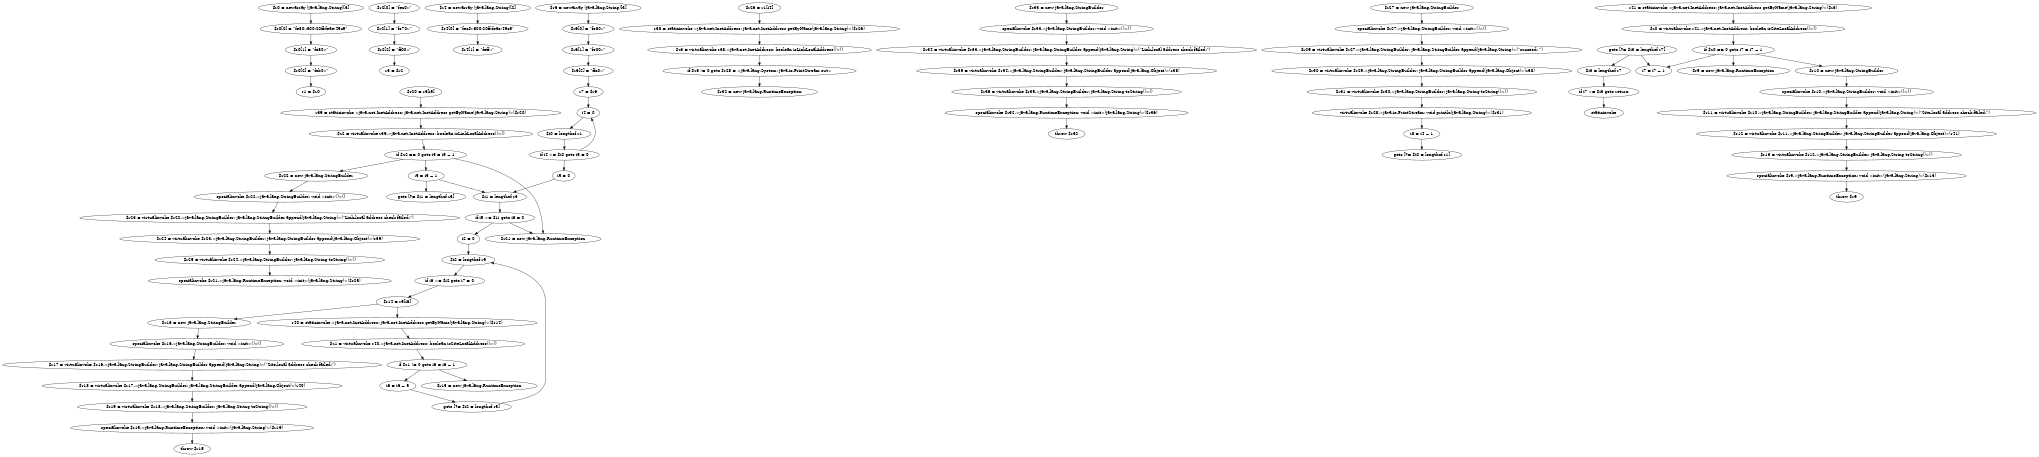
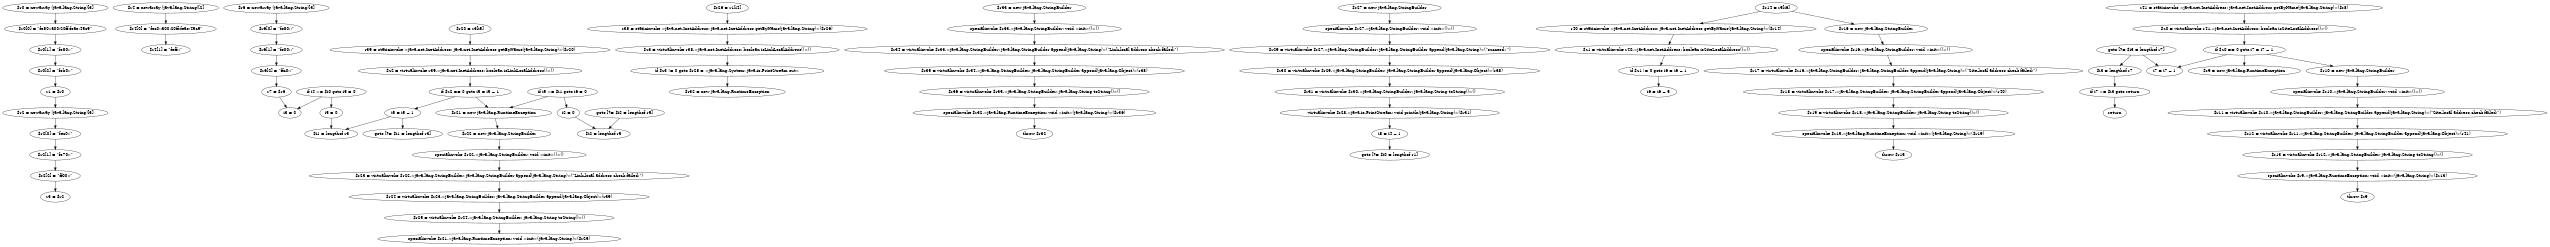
  digraph {
    "$r0 = newarray (java.lang.String)[3]"
    "$r0[0] = \"fe80::a00:20ff:feae:45c9\""
    "$r0[1] = \"fe80::\""
    "$r0[2] = \"feb0::\""
    "r1 = $r0"
+   "$r2 = newarray (java.lang.String)[3]"
    "$r2[0] = \"fec0::\""
    "$r2[1] = \"fe70::\""
    "$r2[2] = \"ff00::\""
    "r3 = $r2"
    "$r4 = newarray (java.lang.String)[2]"
    "$r4[0] = \"fec0::a00:20ff:feae:45c9\""
    "$r4[1] = \"feff::\""
    "$r6 = newarray (java.lang.String)[3]"
    "$r6[0] = \"fe80::\""
    "$r6[1] = \"fe00::\""
    "$r6[2] = \"ffc0::\""
    "r7 = $r6"
-   "i4 = 0"
-   "$i0 = lengthof r1"
+   "i4 = 0" [label="i3 = 0"]
    "if i4 >= $i0 goto i5 = 0"
    "i5 = 0"
    "$r26 = r1[i4]"
    "r38 = staticinvoke <java.net.InetAddress: java.net.InetAddress getByName(java.lang.String)>($r26)"
    "$i1 = lengthof r3"
    "$z3 = virtualinvoke r38.<java.net.InetAddress: boolean isLinkLocalAddress()>()"
    "if $z3 != 0 goto $r28 = <java.lang.System: java.io.PrintStream out>"
    "$r32 = new java.lang.RuntimeException"
    "$r33 = new java.lang.StringBuilder"
    "specialinvoke $r33.<java.lang.StringBuilder: void <init>()>()"
    "$r34 = virtualinvoke $r33.<java.lang.StringBuilder: java.lang.StringBuilder append(java.lang.String)>(\"Link-local address check failed:\")"
    "$r35 = virtualinvoke $r34.<java.lang.StringBuilder: java.lang.StringBuilder append(java.lang.Object)>(r38)"
    "$r36 = virtualinvoke $r35.<java.lang.StringBuilder: java.lang.String toString()>()"
    "specialinvoke $r32.<java.lang.RuntimeException: void <init>(java.lang.String)>($r36)"
    "throw $r32"
    "$r27 = new java.lang.StringBuilder"
    "specialinvoke $r27.<java.lang.StringBuilder: void <init>()>()"
    "$r29 = virtualinvoke $r27.<java.lang.StringBuilder: java.lang.StringBuilder append(java.lang.String)>(\"succeed: \")"
    "$r30 = virtualinvoke $r29.<java.lang.StringBuilder: java.lang.StringBuilder append(java.lang.Object)>(r38)"
    "$r31 = virtualinvoke $r30.<java.lang.StringBuilder: java.lang.String toString()>()"
    "virtualinvoke $r28.<java.io.PrintStream: void println(java.lang.String)>($r31)"
    n42 [label="i8 = i4 + 1"]
    "goto [?= $i0 = lengthof r1]"
    "if i5 >= $i1 goto i6 = 0"
    n45 [label="i2 = 0"]
    "$r21 = new java.lang.RuntimeException"
    "$r20 = r3[i5]"
    "r39 = staticinvoke <java.net.InetAddress: java.net.InetAddress getByName(java.lang.String)>($r20)"
    "$i2 = lengthof r5"
    "$z2 = virtualinvoke r39.<java.net.InetAddress: boolean isLinkLocalAddress()>()"
    "if $z2 == 0 goto i5 = i5 + 1"
    "i5 = i5 + 1"
    "$r22 = new java.lang.StringBuilder"
    "goto [?= $i1 = lengthof r3]"
    "specialinvoke $r22.<java.lang.StringBuilder: void <init>()>()"
    "$r23 = virtualinvoke $r22.<java.lang.StringBuilder: java.lang.StringBuilder append(java.lang.String)>(\"Link-local address check failed:\")"
    "$r24 = virtualinvoke $r23.<java.lang.StringBuilder: java.lang.StringBuilder append(java.lang.Object)>(r39)"
    "$r25 = virtualinvoke $r24.<java.lang.StringBuilder: java.lang.String toString()>()"
    "specialinvoke $r21.<java.lang.RuntimeException: void <init>(java.lang.String)>($r25)"
-   "if i6 >= $i2 goto i7 = 0"
    "$r14 = r5[i6]"
    "r40 = staticinvoke <java.net.InetAddress: java.net.InetAddress getByName(java.lang.String)>($r14)"
    "$r16 = new java.lang.StringBuilder"
    "$z1 = virtualinvoke r40.<java.net.InetAddress: boolean isSiteLocalAddress()>()"
    "if $z1 != 0 goto i6 = i6 + 1"
-   "$r15 = new java.lang.RuntimeException"
    n67 [label="i6 = i6 + 5"]
    "goto [?= $i2 = lengthof r5]"
    "specialinvoke $r16.<java.lang.StringBuilder: void <init>()>()"
    "$r17 = virtualinvoke $r16.<java.lang.StringBuilder: java.lang.StringBuilder append(java.lang.String)>(\"Site-local address check failed:\")"
    "$r18 = virtualinvoke $r17.<java.lang.StringBuilder: java.lang.StringBuilder append(java.lang.Object)>(r40)"
    "$r19 = virtualinvoke $r18.<java.lang.StringBuilder: java.lang.String toString()>()"
    "specialinvoke $r15.<java.lang.RuntimeException: void <init>(java.lang.String)>($r19)"
    "throw $r15"
    "$i3 = lengthof r7"
    "if i7 >= $i3 goto return"
-   return [label=staticinvoke]
+   return
    "r41 = staticinvoke <java.net.InetAddress: java.net.InetAddress getByName(java.lang.String)>($r8)"
    "$z0 = virtualinvoke r41.<java.net.InetAddress: boolean isSiteLocalAddress()>()"
    "if $z0 == 0 goto i7 = i7 + 1"
    "$r9 = new java.lang.RuntimeException"
    "i7 = i7 + 1"
    "$r10 = new java.lang.StringBuilder"
    "specialinvoke $r10.<java.lang.StringBuilder: void <init>()>()"
    "$r11 = virtualinvoke $r10.<java.lang.StringBuilder: java.lang.StringBuilder append(java.lang.String)>(\"Site-local address check failed:\")"
    "$r12 = virtualinvoke $r11.<java.lang.StringBuilder: java.lang.StringBuilder append(java.lang.Object)>(r41)"
    "$r13 = virtualinvoke $r12.<java.lang.StringBuilder: java.lang.String toString()>()"
    "specialinvoke $r9.<java.lang.RuntimeException: void <init>(java.lang.String)>($r13)"
    "throw $r9"
    "goto [?= $i3 = lengthof r7]"
    "$r0 = newarray (java.lang.String)[3]" -> "$r0[0] = \"fe80::a00:20ff:feae:45c9\""
    "$r0[0] = \"fe80::a00:20ff:feae:45c9\"" -> "$r0[1] = \"fe80::\""
    "$r0[1] = \"fe80::\"" -> "$r0[2] = \"feb0::\""
    "$r0[2] = \"feb0::\"" -> "r1 = $r0"
+   "r1 = $r0" -> "$r2 = newarray (java.lang.String)[3]"
+   "$r2 = newarray (java.lang.String)[3]" -> "$r2[0] = \"fec0::\""
    "$r2[0] = \"fec0::\"" -> "$r2[1] = \"fe70::\""
    "$r2[1] = \"fe70::\"" -> "$r2[2] = \"ff00::\""
    "$r2[2] = \"ff00::\"" -> "r3 = $r2"
    "$r4 = newarray (java.lang.String)[2]" -> "$r4[0] = \"fec0::a00:20ff:feae:45c9\""
    "$r4[0] = \"fec0::a00:20ff:feae:45c9\"" -> "$r4[1] = \"feff::\""
    "$r6 = newarray (java.lang.String)[3]" -> "$r6[0] = \"fe80::\""
    "$r6[0] = \"fe80::\"" -> "$r6[1] = \"fe00::\""
    "$r6[1] = \"fe00::\"" -> "$r6[2] = \"ffc0::\""
    "$r6[2] = \"ffc0::\"" -> "r7 = $r6"
    "r7 = $r6" -> "i4 = 0"
-   "i4 = 0" -> "$i0 = lengthof r1"
-   "$i0 = lengthof r1" -> "if i4 >= $i0 goto i5 = 0"
    "if i4 >= $i0 goto i5 = 0" -> "i4 = 0"
    "if i4 >= $i0 goto i5 = 0" -> "i5 = 0"
    "i5 = 0" -> "$i1 = lengthof r3"
    "$r26 = r1[i4]" -> "r38 = staticinvoke <java.net.InetAddress: java.net.InetAddress getByName(java.lang.String)>($r26)"
    "r38 = staticinvoke <java.net.InetAddress: java.net.InetAddress getByName(java.lang.String)>($r26)" -> "$z3 = virtualinvoke r38.<java.net.InetAddress: boolean isLinkLocalAddress()>()"
-   "$i1 = lengthof r3" -> "if i5 >= $i1 goto i6 = 0"
    "$z3 = virtualinvoke r38.<java.net.InetAddress: boolean isLinkLocalAddress()>()" -> "if $z3 != 0 goto $r28 = <java.lang.System: java.io.PrintStream out>"
    "if $z3 != 0 goto $r28 = <java.lang.System: java.io.PrintStream out>" -> "$r32 = new java.lang.RuntimeException"
    "$r33 = new java.lang.StringBuilder" -> "specialinvoke $r33.<java.lang.StringBuilder: void <init>()>()"
    "specialinvoke $r33.<java.lang.StringBuilder: void <init>()>()" -> "$r34 = virtualinvoke $r33.<java.lang.StringBuilder: java.lang.StringBuilder append(java.lang.String)>(\"Link-local address check failed:\")"
    "$r34 = virtualinvoke $r33.<java.lang.StringBuilder: java.lang.StringBuilder append(java.lang.String)>(\"Link-local address check failed:\")" -> "$r35 = virtualinvoke $r34.<java.lang.StringBuilder: java.lang.StringBuilder append(java.lang.Object)>(r38)"
    "$r35 = virtualinvoke $r34.<java.lang.StringBuilder: java.lang.StringBuilder append(java.lang.Object)>(r38)" -> "$r36 = virtualinvoke $r35.<java.lang.StringBuilder: java.lang.String toString()>()"
    "$r36 = virtualinvoke $r35.<java.lang.StringBuilder: java.lang.String toString()>()" -> "specialinvoke $r32.<java.lang.RuntimeException: void <init>(java.lang.String)>($r36)"
    "specialinvoke $r32.<java.lang.RuntimeException: void <init>(java.lang.String)>($r36)" -> "throw $r32"
    "$r27 = new java.lang.StringBuilder" -> "specialinvoke $r27.<java.lang.StringBuilder: void <init>()>()"
    "specialinvoke $r27.<java.lang.StringBuilder: void <init>()>()" -> "$r29 = virtualinvoke $r27.<java.lang.StringBuilder: java.lang.StringBuilder append(java.lang.String)>(\"succeed: \")"
    "$r29 = virtualinvoke $r27.<java.lang.StringBuilder: java.lang.StringBuilder append(java.lang.String)>(\"succeed: \")" -> "$r30 = virtualinvoke $r29.<java.lang.StringBuilder: java.lang.StringBuilder append(java.lang.Object)>(r38)"
    "$r30 = virtualinvoke $r29.<java.lang.StringBuilder: java.lang.StringBuilder append(java.lang.Object)>(r38)" -> "$r31 = virtualinvoke $r30.<java.lang.StringBuilder: java.lang.String toString()>()"
    "$r31 = virtualinvoke $r30.<java.lang.StringBuilder: java.lang.String toString()>()" -> "virtualinvoke $r28.<java.io.PrintStream: void println(java.lang.String)>($r31)"
    "virtualinvoke $r28.<java.io.PrintStream: void println(java.lang.String)>($r31)" -> n42
    n42 -> "goto [?= $i0 = lengthof r1]"
    "if i5 >= $i1 goto i6 = 0" -> n45
    "if i5 >= $i1 goto i6 = 0" -> "$r21 = new java.lang.RuntimeException"
    n45 -> "$i2 = lengthof r5"
-   "if $z2 == 0 goto i5 = i5 + 1" -> "$r22 = new java.lang.StringBuilder"
+   "$r21 = new java.lang.RuntimeException" -> "$r22 = new java.lang.StringBuilder"
    "$r20 = r3[i5]" -> "r39 = staticinvoke <java.net.InetAddress: java.net.InetAddress getByName(java.lang.String)>($r20)"
    "r39 = staticinvoke <java.net.InetAddress: java.net.InetAddress getByName(java.lang.String)>($r20)" -> "$z2 = virtualinvoke r39.<java.net.InetAddress: boolean isLinkLocalAddress()>()"
-   "$i2 = lengthof r5" -> "if i6 >= $i2 goto i7 = 0"
    "$z2 = virtualinvoke r39.<java.net.InetAddress: boolean isLinkLocalAddress()>()" -> "if $z2 == 0 goto i5 = i5 + 1"
    "if $z2 == 0 goto i5 = i5 + 1" -> "$r21 = new java.lang.RuntimeException"
    "if $z2 == 0 goto i5 = i5 + 1" -> "i5 = i5 + 1"
    "i5 = i5 + 1" -> "$i1 = lengthof r3"
    "i5 = i5 + 1" -> "goto [?= $i1 = lengthof r3]"
    "$r22 = new java.lang.StringBuilder" -> "specialinvoke $r22.<java.lang.StringBuilder: void <init>()>()"
    "specialinvoke $r22.<java.lang.StringBuilder: void <init>()>()" -> "$r23 = virtualinvoke $r22.<java.lang.StringBuilder: java.lang.StringBuilder append(java.lang.String)>(\"Link-local address check failed:\")"
    "$r23 = virtualinvoke $r22.<java.lang.StringBuilder: java.lang.StringBuilder append(java.lang.String)>(\"Link-local address check failed:\")" -> "$r24 = virtualinvoke $r23.<java.lang.StringBuilder: java.lang.StringBuilder append(java.lang.Object)>(r39)"
    "$r24 = virtualinvoke $r23.<java.lang.StringBuilder: java.lang.StringBuilder append(java.lang.Object)>(r39)" -> "$r25 = virtualinvoke $r24.<java.lang.StringBuilder: java.lang.String toString()>()"
    "$r25 = virtualinvoke $r24.<java.lang.StringBuilder: java.lang.String toString()>()" -> "specialinvoke $r21.<java.lang.RuntimeException: void <init>(java.lang.String)>($r25)"
-   "if i6 >= $i2 goto i7 = 0" -> "$r14 = r5[i6]"
    "$r14 = r5[i6]" -> "r40 = staticinvoke <java.net.InetAddress: java.net.InetAddress getByName(java.lang.String)>($r14)"
    "$r14 = r5[i6]" -> "$r16 = new java.lang.StringBuilder"
    "r40 = staticinvoke <java.net.InetAddress: java.net.InetAddress getByName(java.lang.String)>($r14)" -> "$z1 = virtualinvoke r40.<java.net.InetAddress: boolean isSiteLocalAddress()>()"
    "$r16 = new java.lang.StringBuilder" -> "specialinvoke $r16.<java.lang.StringBuilder: void <init>()>()"
    "$z1 = virtualinvoke r40.<java.net.InetAddress: boolean isSiteLocalAddress()>()" -> "if $z1 != 0 goto i6 = i6 + 1"
-   "if $z1 != 0 goto i6 = i6 + 1" -> "$r15 = new java.lang.RuntimeException"
    "if $z1 != 0 goto i6 = i6 + 1" -> n67
-   n67 -> "goto [?= $i2 = lengthof r5]"
    "goto [?= $i2 = lengthof r5]" -> "$i2 = lengthof r5"
    "specialinvoke $r16.<java.lang.StringBuilder: void <init>()>()" -> "$r17 = virtualinvoke $r16.<java.lang.StringBuilder: java.lang.StringBuilder append(java.lang.String)>(\"Site-local address check failed:\")"
    "$r17 = virtualinvoke $r16.<java.lang.StringBuilder: java.lang.StringBuilder append(java.lang.String)>(\"Site-local address check failed:\")" -> "$r18 = virtualinvoke $r17.<java.lang.StringBuilder: java.lang.StringBuilder append(java.lang.Object)>(r40)"
    "$r18 = virtualinvoke $r17.<java.lang.StringBuilder: java.lang.StringBuilder append(java.lang.Object)>(r40)" -> "$r19 = virtualinvoke $r18.<java.lang.StringBuilder: java.lang.String toString()>()"
    "$r19 = virtualinvoke $r18.<java.lang.StringBuilder: java.lang.String toString()>()" -> "specialinvoke $r15.<java.lang.RuntimeException: void <init>(java.lang.String)>($r19)"
    "specialinvoke $r15.<java.lang.RuntimeException: void <init>(java.lang.String)>($r19)" -> "throw $r15"
    "$i3 = lengthof r7" -> "if i7 >= $i3 goto return"
    "if i7 >= $i3 goto return" -> return
    "r41 = staticinvoke <java.net.InetAddress: java.net.InetAddress getByName(java.lang.String)>($r8)" -> "$z0 = virtualinvoke r41.<java.net.InetAddress: boolean isSiteLocalAddress()>()"
    "$z0 = virtualinvoke r41.<java.net.InetAddress: boolean isSiteLocalAddress()>()" -> "if $z0 == 0 goto i7 = i7 + 1"
    "if $z0 == 0 goto i7 = i7 + 1" -> "$r9 = new java.lang.RuntimeException"
    "if $z0 == 0 goto i7 = i7 + 1" -> "i7 = i7 + 1"
    "if $z0 == 0 goto i7 = i7 + 1" -> "$r10 = new java.lang.StringBuilder"
    "$r10 = new java.lang.StringBuilder" -> "specialinvoke $r10.<java.lang.StringBuilder: void <init>()>()"
    "specialinvoke $r10.<java.lang.StringBuilder: void <init>()>()" -> "$r11 = virtualinvoke $r10.<java.lang.StringBuilder: java.lang.StringBuilder append(java.lang.String)>(\"Site-local address check failed:\")"
    "$r11 = virtualinvoke $r10.<java.lang.StringBuilder: java.lang.StringBuilder append(java.lang.String)>(\"Site-local address check failed:\")" -> "$r12 = virtualinvoke $r11.<java.lang.StringBuilder: java.lang.StringBuilder append(java.lang.Object)>(r41)"
    "$r12 = virtualinvoke $r11.<java.lang.StringBuilder: java.lang.StringBuilder append(java.lang.Object)>(r41)" -> "$r13 = virtualinvoke $r12.<java.lang.StringBuilder: java.lang.String toString()>()"
    "$r13 = virtualinvoke $r12.<java.lang.StringBuilder: java.lang.String toString()>()" -> "specialinvoke $r9.<java.lang.RuntimeException: void <init>(java.lang.String)>($r13)"
    "specialinvoke $r9.<java.lang.RuntimeException: void <init>(java.lang.String)>($r13)" -> "throw $r9"
    "goto [?= $i3 = lengthof r7]" -> "$i3 = lengthof r7"
    "goto [?= $i3 = lengthof r7]" -> "i7 = i7 + 1"
  }
